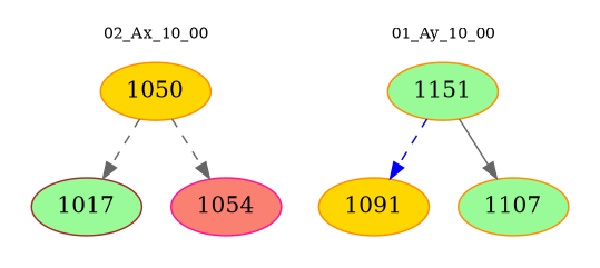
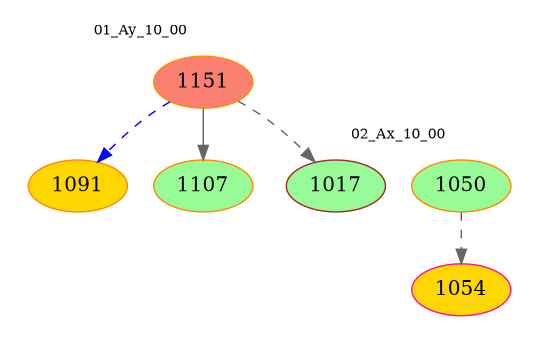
  digraph {
    node [color=darkorange fillcolor=gold style=filled]
    edge [color=gray40 style=dashed]
-   n1 [label=1050]
+   n1 [fillcolor=palegreen label=1050]
    n2 [color=brown fillcolor=palegreen label=1017]
-   n3 [color=deeppink fillcolor=salmon label=1054]
-   n4 [fillcolor=palegreen label=1151]
+   n3 [color=deeppink label=1054]
+   n4 [fillcolor=salmon label=1151]
    n5 [label=1091]
    n6 [fillcolor=palegreen label=1107]
    subgraph cluster_1 {
      color=white
      fontsize=10
      label="02_Ax_10_00"
      n1
      n2
      n3
    }
    subgraph cluster_2 {
      color=white
      fontsize=10
      label="01_Ay_10_00"
      n4
      n5
      n6
    }
-   n1 -> n2
+   n4 -> n2
    n1 -> n3
    n4 -> n5 [color=blue]
    n4 -> n6 [style=solid]
  }
